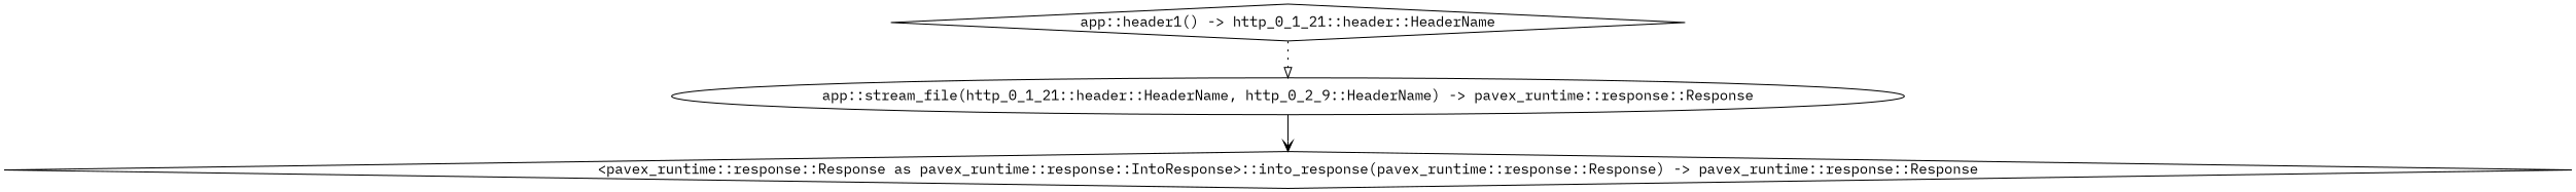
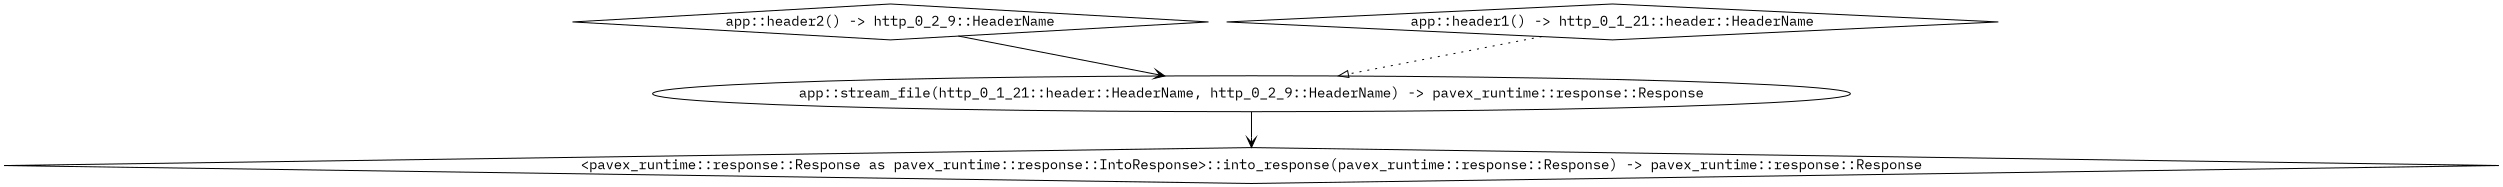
  digraph {
    fontname="IBM Plex Mono"
    node [shape=diamond fontname="IBM Plex Mono"]
    edge [style=solid arrowhead=vee fontname="IBM Plex Mono"]
    n1 [label="app::stream_file(http_0_1_21::header::HeaderName, http_0_2_9::HeaderName) -> pavex_runtime::response::Response" shape=ellipse]
    n2 [label="<pavex_runtime::response::Response as pavex_runtime::response::IntoResponse>::into_response(pavex_runtime::response::Response) -> pavex_runtime::response::Response"]
+   n3 [label="app::header2() -> http_0_2_9::HeaderName"]
    n4 [label="app::header1() -> http_0_1_21::header::HeaderName"]
    n1 -> n2
+   n3 -> n1
    n4 -> n1 [style=dotted arrowhead=onormal]
  }
